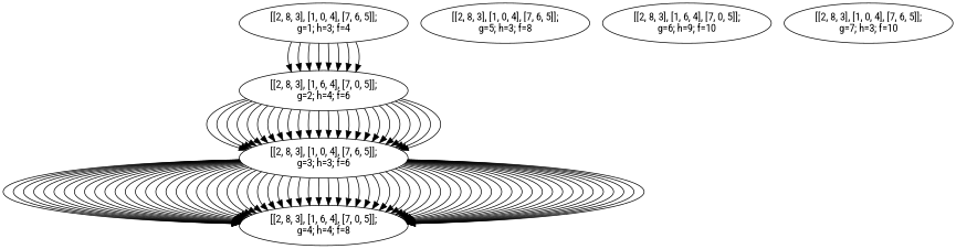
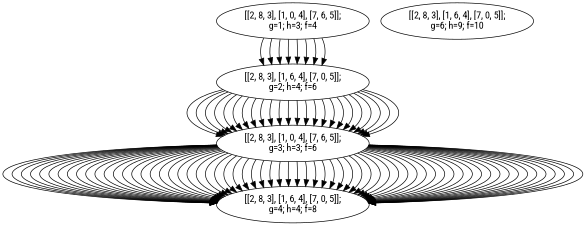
  digraph {
    fontname="Roboto Condensed"
    node [fontname="Roboto Condensed"]
    edge [fontname="Roboto Condensed"]
    n1 [label="[[2, 8, 3], [1, 0, 4], [7, 6, 5]];\ng=1; h=3; f=4"]
    n2 [label="[[2, 8, 3], [1, 6, 4], [7, 0, 5]];\ng=2; h=4; f=6"]
    n3 [label="[[2, 8, 3], [1, 0, 4], [7, 6, 5]];\ng=3; h=3; f=6"]
    n4 [label="[[2, 8, 3], [1, 6, 4], [7, 0, 5]];\ng=4; h=4; f=8"]
-   n5 [label="[[2, 8, 3], [1, 0, 4], [7, 6, 5]];\ng=5; h=3; f=8"]
    n6 [label="[[2, 8, 3], [1, 6, 4], [7, 0, 5]];\ng=6; h=9; f=10"]
-   n7 [label="[[2, 8, 3], [1, 0, 4], [7, 6, 5]];\ng=7; h=3; f=10"]
    n1 -> n2
    n1 -> n2
    n1 -> n2
    n1 -> n2
    n1 -> n2
    n1 -> n2
    n1 -> n2
    n1 -> n2
    n2 -> n3
    n2 -> n3
    n2 -> n3
    n2 -> n3
    n2 -> n3
    n2 -> n3
    n2 -> n3
    n2 -> n3
    n2 -> n3
    n2 -> n3
    n2 -> n3
    n2 -> n3
    n2 -> n3
    n2 -> n3
    n2 -> n3
    n2 -> n3
    n2 -> n3
    n2 -> n3
    n2 -> n3
    n2 -> n3
    n2 -> n3
    n2 -> n3
    n2 -> n3
    n2 -> n3
    n3 -> n4
    n3 -> n4
    n3 -> n4
    n3 -> n4
    n3 -> n4
    n3 -> n4
    n3 -> n4
    n3 -> n4
    n3 -> n4
    n3 -> n4
    n3 -> n4
    n3 -> n4
    n3 -> n4
    n3 -> n4
    n3 -> n4
    n3 -> n4
    n3 -> n4
    n3 -> n4
    n3 -> n4
    n3 -> n4
    n3 -> n4
    n3 -> n4
    n3 -> n4
    n3 -> n4
    n3 -> n4
    n3 -> n4
    n3 -> n4
    n3 -> n4
    n3 -> n4
    n3 -> n4
    n3 -> n4
    n3 -> n4
    n3 -> n4
    n3 -> n4
    n3 -> n4
    n3 -> n4
    n3 -> n4
    n3 -> n4
    n3 -> n4
    n3 -> n4
    n3 -> n4
    n3 -> n4
    n3 -> n4
    n3 -> n4
    n3 -> n4
    n3 -> n4
    n3 -> n4
    n3 -> n4
    n3 -> n4
    n3 -> n4
    n3 -> n4
    n3 -> n4
    n3 -> n4
    n3 -> n4
    n3 -> n4
    n3 -> n4
    n3 -> n4
    n3 -> n4
    n3 -> n4
    n3 -> n4
    n3 -> n4
    n3 -> n4
    n3 -> n4
    n3 -> n4
  }
